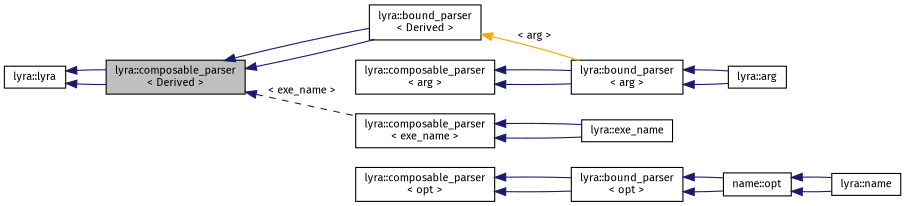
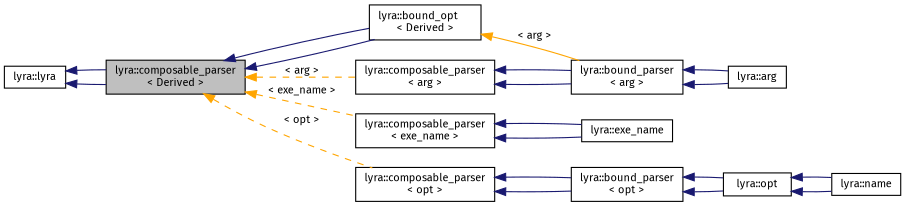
  digraph {
    fontname="Fira Sans"
    rankdir=LR
    node [color=black fillcolor=white fontname="Fira Sans" fontsize=10 shape=record style=filled]
    edge [color=midnightblue dir=back fontname="Fira Sans" fontsize=10 labelfontname=Helvetica labelfontsize=10 style=solid]
    n1 [fillcolor=grey75 fontcolor=black height=0.2 label="lyra::composable_parser\l\< Derived \>" width=0.4]
-   n2 [height=0.2 label="lyra::bound_parser\l\< Derived \>" width=0.4]
+   n2 [height=0.2 label="lyra::bound_opt\l\< Derived \>" width=0.4]
    n3 [height=0.2 label="lyra::composable_parser\l\< arg \>" width=0.4]
    n4 [height=0.2 label="lyra::composable_parser\l\< exe_name \>" width=0.4]
    n5 [height=0.2 label="lyra::composable_parser\l\< opt \>" width=0.4]
    n6 [height=0.2 label="lyra::bound_parser\l\< arg \>" width=0.4]
    n7 [height=0.2 label="lyra::exe_name" width=0.4]
    n8 [height=0.2 label="lyra::bound_parser\l\< opt \>" width=0.4]
    n9 [height=0.2 label="lyra::lyra" width=0.4]
    n10 [height=0.2 label="lyra::arg" width=0.4]
-   n11 [height=0.2 label="name::opt" width=0.4]
+   n11 [height=0.2 label="lyra::opt" width=0.4]
    n12 [height=0.2 label="lyra::name" width=0.4]
    n1 -> n2
    n1 -> n2
-   n1 -> n4 [label=" \< exe_name \>" style=dashed]
+   n1 -> n3 [color=orange label=" \< arg \>" style=dashed]
+   n1 -> n4 [color=orange label=" \< exe_name \>" style=dashed]
+   n1 -> n5 [color=orange label=" \< opt \>" style=dashed]
    n2 -> n6 [color=orange label=" \< arg \>"]
    n3 -> n6
    n3 -> n6
    n4 -> n7
    n4 -> n7
    n5 -> n8
    n5 -> n8
    n6 -> n10
    n6 -> n10
    n8 -> n11
    n8 -> n11
    n9 -> n1
    n9 -> n1
    n11 -> n12
    n11 -> n12
  }
